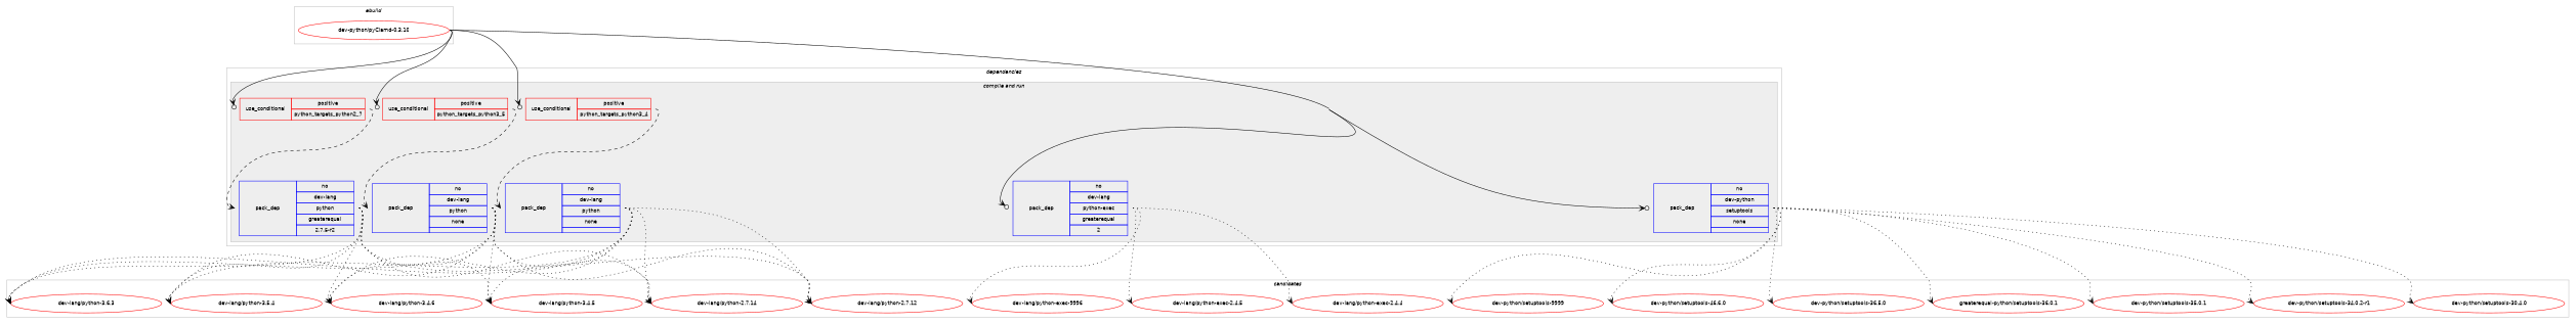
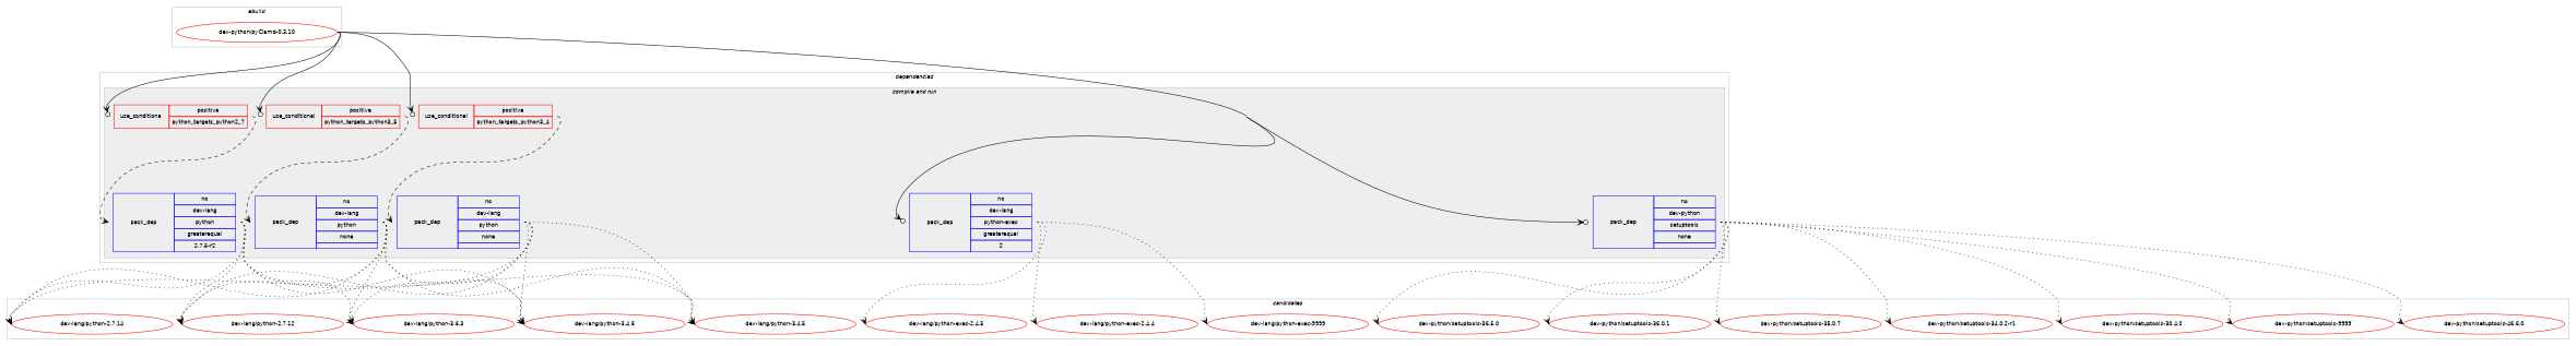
  digraph {
    compound=true
    concentrate=true
    fontname=Helvetica
    fontsize=10
    newrank=true
    rankdir=TB
    ranksep=1.5
    node [color=red fontname=Helvetica fontsize=10]
    edge [arrowhead=vee headport=w style=dotted tailport=e weight=100]
    n1 [label="dev-python/pyClamd-0.3.10" width=4]
    n2 [color=blue label=<<TABLE BORDER="0" CELLBORDER="1" CELLSPACING="0" CELLPADDING="4" WIDTH="220"><TR><TD ROWSPAN="6" CELLPADDING="30">pack_dep</TD></TR><TR><TD WIDTH="110">no</TD></TR><TR><TD>dev-lang</TD></TR><TR><TD>python</TD></TR><TR><TD>greaterequal</TD></TR><TR><TD>2.7.5-r2</TD></TR></TABLE>> shape=none]
    n3 [label=<<TABLE BORDER="0" CELLBORDER="1" CELLSPACING="0" CELLPADDING="4"><TR><TD ROWSPAN="3" CELLPADDING="10">use_conditional</TD></TR><TR><TD>positive</TD></TR><TR><TD>python_targets_python2_7</TD></TR></TABLE>> shape=none]
    n4 [color=blue label=<<TABLE BORDER="0" CELLBORDER="1" CELLSPACING="0" CELLPADDING="4" WIDTH="220"><TR><TD ROWSPAN="6" CELLPADDING="30">pack_dep</TD></TR><TR><TD WIDTH="110">no</TD></TR><TR><TD>dev-lang</TD></TR><TR><TD>python</TD></TR><TR><TD>none</TD></TR><TR><TD></TD></TR></TABLE>> shape=none]
    n5 [label=<<TABLE BORDER="0" CELLBORDER="1" CELLSPACING="0" CELLPADDING="4"><TR><TD ROWSPAN="3" CELLPADDING="10">use_conditional</TD></TR><TR><TD>positive</TD></TR><TR><TD>python_targets_python3_4</TD></TR></TABLE>> shape=none]
    n6 [color=blue label=<<TABLE BORDER="0" CELLBORDER="1" CELLSPACING="0" CELLPADDING="4" WIDTH="220"><TR><TD ROWSPAN="6" CELLPADDING="30">pack_dep</TD></TR><TR><TD WIDTH="110">no</TD></TR><TR><TD>dev-lang</TD></TR><TR><TD>python</TD></TR><TR><TD>none</TD></TR><TR><TD></TD></TR></TABLE>> shape=none]
    n7 [label=<<TABLE BORDER="0" CELLBORDER="1" CELLSPACING="0" CELLPADDING="4"><TR><TD ROWSPAN="3" CELLPADDING="10">use_conditional</TD></TR><TR><TD>positive</TD></TR><TR><TD>python_targets_python3_5</TD></TR></TABLE>> shape=none]
    n8 [color=blue label=<<TABLE BORDER="0" CELLBORDER="1" CELLSPACING="0" CELLPADDING="4" WIDTH="220"><TR><TD ROWSPAN="6" CELLPADDING="30">pack_dep</TD></TR><TR><TD WIDTH="110">no</TD></TR><TR><TD>dev-lang</TD></TR><TR><TD>python-exec</TD></TR><TR><TD>greaterequal</TD></TR><TR><TD>2</TD></TR></TABLE>> shape=none]
    n9 [color=blue label=<<TABLE BORDER="0" CELLBORDER="1" CELLSPACING="0" CELLPADDING="4" WIDTH="220"><TR><TD ROWSPAN="6" CELLPADDING="30">pack_dep</TD></TR><TR><TD WIDTH="110">no</TD></TR><TR><TD>dev-python</TD></TR><TR><TD>setuptools</TD></TR><TR><TD>none</TD></TR><TR><TD></TD></TR></TABLE>> shape=none]
    n10 [label="dev-lang/python-2.7.12" width=4]
    n11 [label="dev-lang/python-2.7.14" width=4]
    n12 [label="dev-lang/python-3.4.5" width=4]
    n13 [label="dev-lang/python-3.4.6" width=4]
-   n14 [label="dev-lang/python-3.5.4" width=4]
    n15 [label="dev-lang/python-3.6.3" width=4]
    n16 [label="dev-lang/python-exec-2.4.4" width=4]
    n17 [label="dev-lang/python-exec-2.4.5" width=4]
-   n18 [label="dev-lang/python-exec-9996" width=4]
+   n18 [label="dev-lang/python-exec-9999" width=4]
    n19 [label="dev-python/setuptools-30.4.0" width=4]
    n20 [label="dev-python/setuptools-34.0.2-r1" width=4]
-   n21 [label="dev-python/setuptools-35.0.1" width=4]
-   n22 [label="greaterequal-python/setuptools-36.0.1" width=4]
+   n21 [label="dev-python/setuptools-35.0.7" width=4]
+   n22 [label="dev-python/setuptools-36.0.1" width=4]
    n23 [label="dev-python/setuptools-36.5.0" width=4]
    n24 [label="dev-python/setuptools-46.6.0" width=4]
    n25 [label="dev-python/setuptools-9999" width=4]
    subgraph cluster_1 {
      color=gray
      label=<<i>ebuild</i>>
      rank=same
      n1
    }
    subgraph cluster_2 {
      color=gray
      label=<<i>dependencies</i>>
      subgraph cluster_3 {
        color=gray
        fillcolor="#eeeeee"
        label=<<i>compile</i>>
        style=filled
      }
      subgraph cluster_4 {
        color=gray
        fillcolor="#eeeeee"
        label=<<i>compile and run</i>>
        style=filled
        subgraph sub_5 {
          color=gray
          fillcolor="#eeeeee"
          label=<<i>compile and run</i>>
          style=filled
          n3
          subgraph sub_6 {
            color=gray
            fillcolor="#eeeeee"
            label=<<i>compile and run</i>>
            style=filled
            n2
          }
        }
        subgraph sub_7 {
          color=gray
          fillcolor="#eeeeee"
          label=<<i>compile and run</i>>
          style=filled
          n5
          subgraph sub_8 {
            color=gray
            fillcolor="#eeeeee"
            label=<<i>compile and run</i>>
            style=filled
            n4
          }
        }
        subgraph sub_9 {
          color=gray
          fillcolor="#eeeeee"
          label=<<i>compile and run</i>>
          style=filled
          n7
          subgraph sub_10 {
            color=gray
            fillcolor="#eeeeee"
            label=<<i>compile and run</i>>
            style=filled
            n6
          }
        }
        subgraph sub_11 {
          color=gray
          fillcolor="#eeeeee"
          label=<<i>compile and run</i>>
          style=filled
          n8
        }
        subgraph sub_12 {
          color=gray
          fillcolor="#eeeeee"
          label=<<i>compile and run</i>>
          style=filled
          n9
        }
      }
      subgraph cluster_13 {
        color=gray
        fillcolor="#eeeeee"
        label=<<i>run</i>>
        style=filled
      }
    }
    subgraph cluster_14 {
      color=gray
      label=<<i>candidates</i>>
      rank=same
      subgraph sub_15 {
        color=black
        label=<<i>candidates</i>>
        nodesep=1
        rank=same
        n10
        n11
        n12
        n13
-       n14
        n15
      }
      subgraph sub_16 {
        color=black
        label=<<i>candidates</i>>
        nodesep=1
        rank=same
        n10
        n11
        n12
        n13
-       n14
        n15
      }
      subgraph sub_17 {
        color=black
        label=<<i>candidates</i>>
        nodesep=1
        rank=same
        n10
        n11
        n12
        n13
-       n14
        n15
      }
      subgraph sub_18 {
        color=black
        label=<<i>candidates</i>>
        nodesep=1
        rank=same
        n16
        n17
        n18
      }
      subgraph sub_19 {
        color=black
        label=<<i>candidates</i>>
        nodesep=1
        rank=same
        n19
        n20
        n21
        n22
        n23
        n24
        n25
      }
    }
    n1 -> n3 [arrowhead=odotvee style=solid weight=20]
    n1 -> n5 [arrowhead=odotvee style=solid weight=20]
    n1 -> n7 [arrowhead=odotvee style=solid weight=20]
    n1 -> n8 [arrowhead=odotvee style=solid weight=20]
    n1 -> n9 [arrowhead=odotvee style=solid weight=20]
    n2 -> n10
    n2 -> n11
    n2 -> n12
    n2 -> n13
-   n2 -> n14
    n2 -> n15
    n3 -> n2 [style=dashed weight=20]
    n4 -> n10
    n4 -> n11
    n4 -> n12
    n4 -> n13
-   n4 -> n14
    n4 -> n15
    n5 -> n4 [style=dashed weight=20]
    n6 -> n10
    n6 -> n11
    n6 -> n12
    n6 -> n13
-   n6 -> n14
    n6 -> n15
    n7 -> n6 [style=dashed weight=20]
    n8 -> n16
    n8 -> n17
    n8 -> n18
    n9 -> n19
    n9 -> n20
    n9 -> n21
    n9 -> n22
    n9 -> n23
    n9 -> n24
    n9 -> n25
  }
